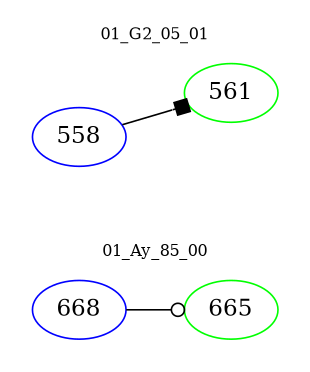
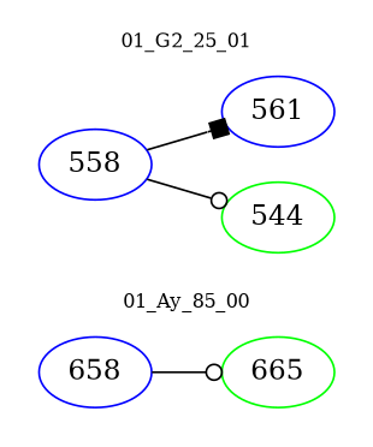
  digraph {
    rankdir=LR
    node [color=green]
    edge [arrowhead=odot color=black]
-   n1 [color=blue label=668]
+   n1 [color=blue label=658]
    n2 [label=665]
    n3 [color=blue label=558]
-   n5 [label=561]
+   n4 [label=544]
+   n5 [color=blue label=561]
    subgraph cluster_1 {
      color=white
      fontsize=10
      label="01_Ay_85_00"
      n1
      n2
    }
    subgraph cluster_2 {
      color=white
      fontsize=10
-     label="01_G2_05_01"
+     label="01_G2_25_01"
      n3
+     n4
      n5
    }
    n1 -> n2
+   n3 -> n4
    n3 -> n5 [arrowhead=box]
  }
